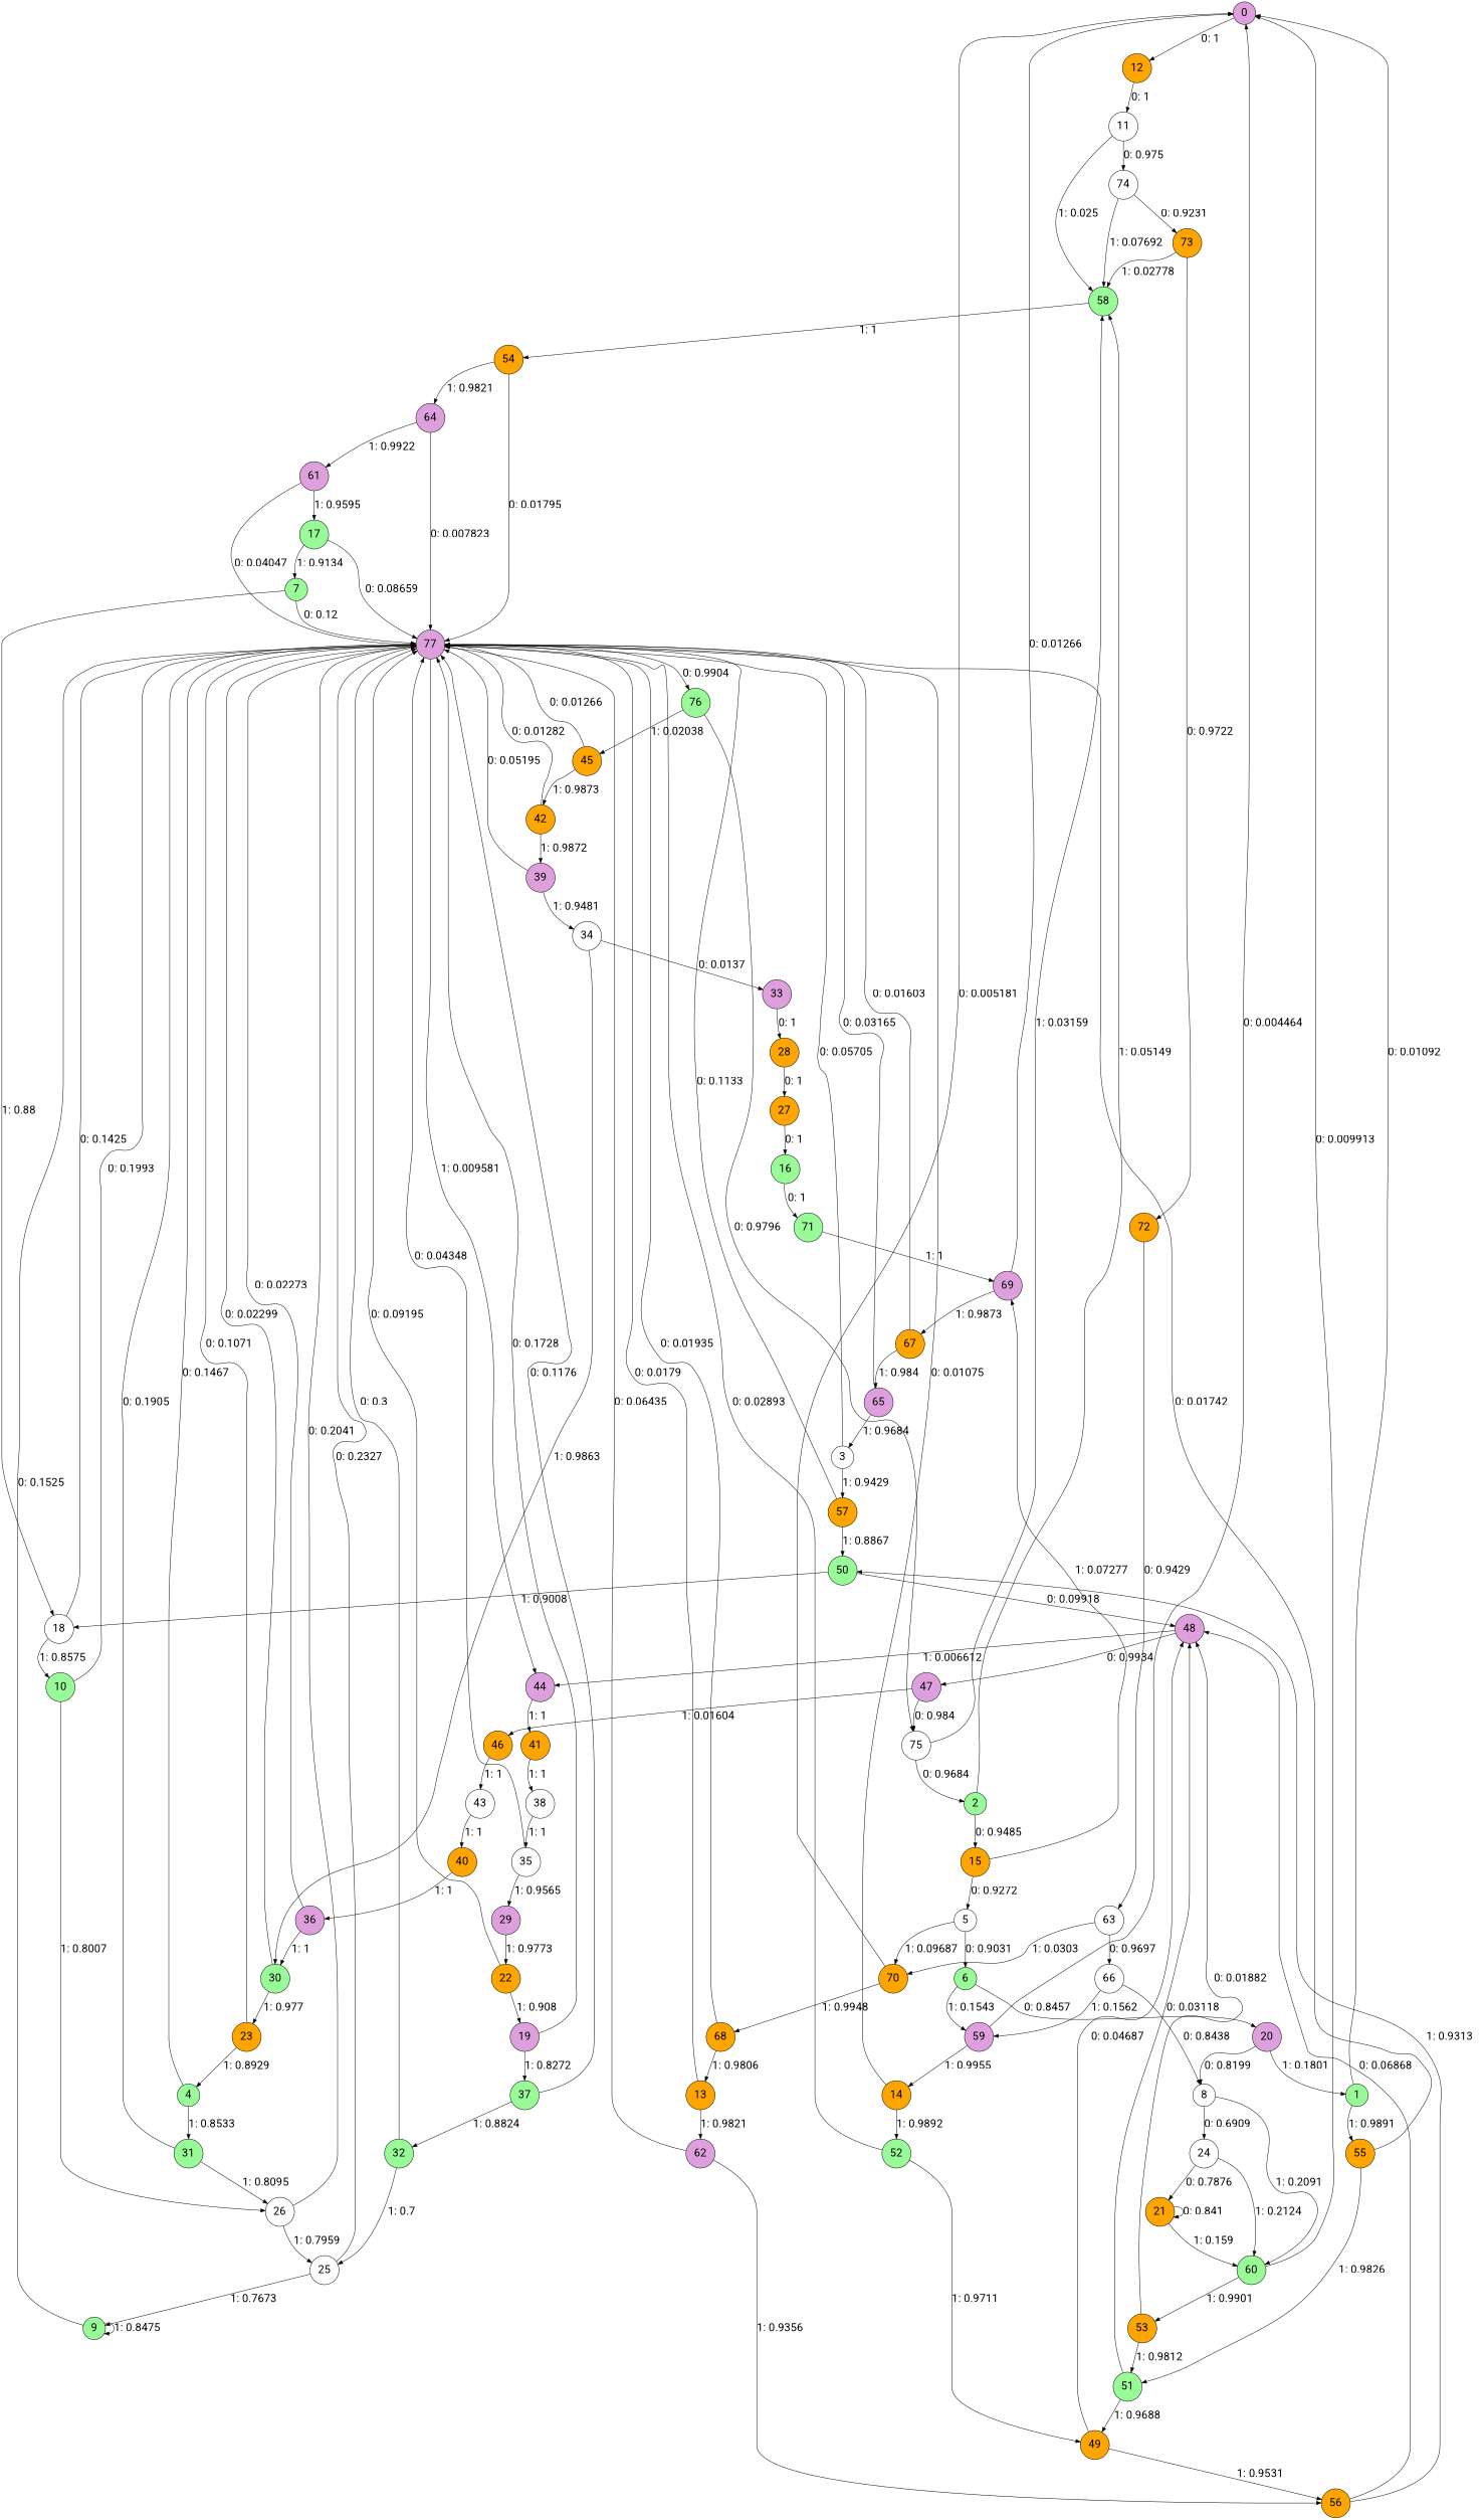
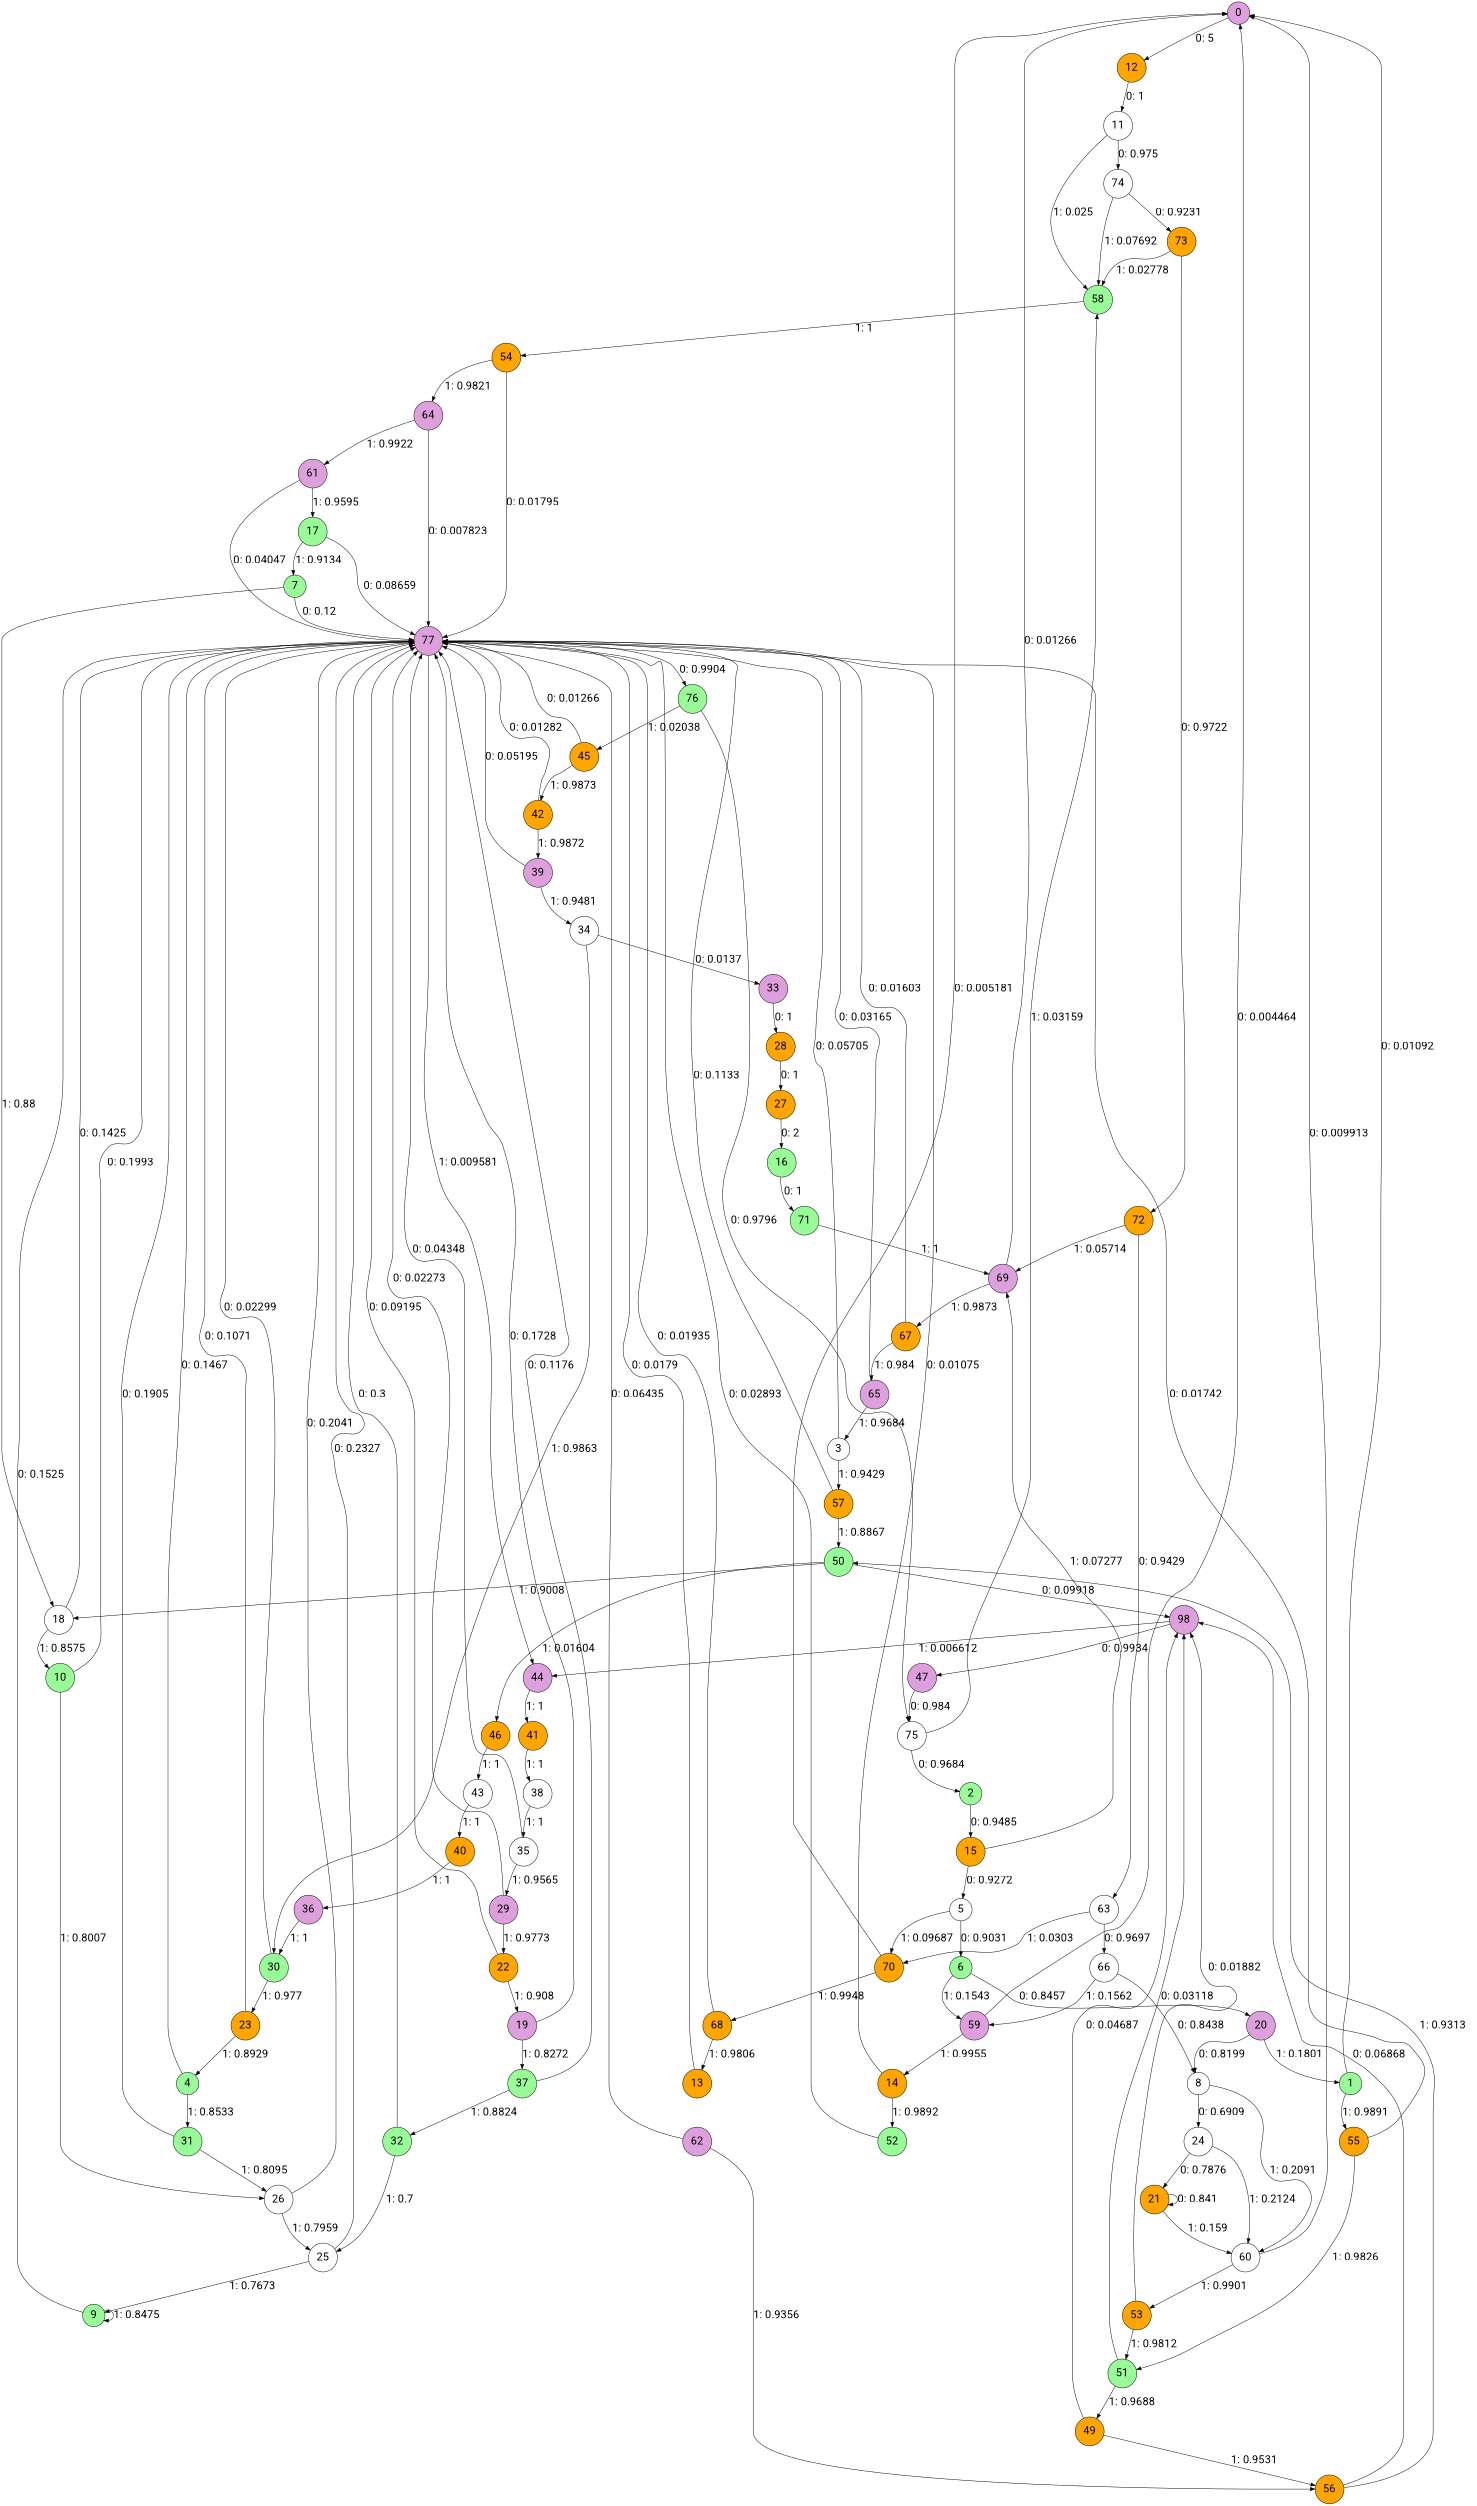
  digraph {
    fontname=Roboto
    node [fillcolor=orange fontname=Roboto fontsize=24 shape=circle style=filled]
    edge [fontname=Roboto fontsize=24]
    0 [fillcolor=plum]
    12
    11 [fillcolor=white]
    58 [fillcolor=palegreen]
    74 [fillcolor=white]
    1 [fillcolor=palegreen]
    55
    77 [fillcolor=plum]
    51 [fillcolor=palegreen]
    44 [fillcolor=plum]
    76 [fillcolor=palegreen]
    49
-   48 [fillcolor=plum]
+   48 [fillcolor=plum label=98]
    2 [fillcolor=palegreen]
    15
    5 [fillcolor=white]
    69 [fillcolor=plum]
    54
    6 [fillcolor=palegreen]
    70
    67
    64 [fillcolor=plum]
    3 [fillcolor=white]
    57
    50 [fillcolor=palegreen]
    41
    45
    75 [fillcolor=white]
    18 [fillcolor=white]
    4 [fillcolor=palegreen]
    31 [fillcolor=palegreen]
    26 [fillcolor=white]
    25 [fillcolor=white]
    20 [fillcolor=plum]
    59 [fillcolor=plum]
    68
    8 [fillcolor=white]
    14
    13
    24 [fillcolor=white]
-   60 [fillcolor=palegreen]
+   60 [fillcolor=white]
    52 [fillcolor=palegreen]
    7 [fillcolor=palegreen]
    10 [fillcolor=palegreen]
    21
    53
    9 [fillcolor=palegreen]
    73
    72
    62 [fillcolor=plum]
    56
    65 [fillcolor=plum]
    16 [fillcolor=palegreen]
    71 [fillcolor=palegreen]
    17 [fillcolor=palegreen]
    19 [fillcolor=plum]
    37 [fillcolor=palegreen]
    32 [fillcolor=palegreen]
    22
    23
    27
    28
    29 [fillcolor=plum]
    30 [fillcolor=palegreen]
    33 [fillcolor=plum]
    34 [fillcolor=white]
    35 [fillcolor=white]
    36 [fillcolor=plum]
    38 [fillcolor=white]
    39 [fillcolor=plum]
    40
    42
    43 [fillcolor=white]
    46
    47 [fillcolor=plum]
    61 [fillcolor=plum]
    63 [fillcolor=white]
    66 [fillcolor=white]
-   0 -> 12 [label="0: 1        "]
+   0 -> 12 [label="0: 5        "]
    12 -> 11 [label="0: 1        "]
    11 -> 58 [label="1: 0.025    "]
    11 -> 74 [label="0: 0.975    "]
    58 -> 54 [label="1: 1        "]
    74 -> 58 [label="1: 0.07692  "]
    74 -> 73 [label="0: 0.9231   "]
    1 -> 0 [label="0: 0.01092  "]
    1 -> 55 [label="1: 0.9891   "]
    55 -> 77 [label="0: 0.01742  "]
    55 -> 51 [label="1: 0.9826   "]
    77 -> 44 [label="1: 0.009581  "]
    77 -> 76 [label="0: 0.9904   "]
    51 -> 49 [label="1: 0.9688   "]
    51 -> 48 [label="0: 0.03118  "]
    44 -> 41 [label="1: 1        "]
    76 -> 45 [label="1: 0.02038  "]
    76 -> 75 [label="0: 0.9796   "]
    49 -> 48 [label="0: 0.04687  "]
    49 -> 56 [label="1: 0.9531   "]
    48 -> 44 [label="1: 0.006612  "]
    48 -> 47 [label="0: 0.9934   "]
-   2 -> 58 [label="1: 0.05149  "]
    2 -> 15 [label="0: 0.9485   "]
    15 -> 5 [label="0: 0.9272   "]
    15 -> 69 [label="1: 0.07277  "]
    5 -> 6 [label="0: 0.9031   "]
    5 -> 70 [label="1: 0.09687  "]
    69 -> 0 [label="0: 0.01266  "]
    69 -> 67 [label="1: 0.9873   "]
    54 -> 77 [label="0: 0.01795  "]
    54 -> 64 [label="1: 0.9821   "]
    6 -> 20 [label="0: 0.8457   "]
    6 -> 59 [label="1: 0.1543   "]
    70 -> 0 [label="0: 0.005181  "]
    70 -> 68 [label="1: 0.9948   "]
    67 -> 77 [label="0: 0.01603  "]
    67 -> 65 [label="1: 0.984    "]
    64 -> 77 [label="0: 0.007823  "]
    64 -> 61 [label="1: 0.9922   "]
    3 -> 77 [label="0: 0.05705  "]
    3 -> 57 [label="1: 0.9429   "]
    57 -> 77 [label="0: 0.1133   "]
    57 -> 50 [label="1: 0.8867   "]
    50 -> 48 [label="0: 0.09918  "]
    50 -> 18 [label="1: 0.9008   "]
    41 -> 38 [label="1: 1        "]
    45 -> 77 [label="0: 0.01266  "]
    45 -> 42 [label="1: 0.9873   "]
    75 -> 58 [label="1: 0.03159  "]
    75 -> 2 [label="0: 0.9684   "]
    18 -> 77 [label="0: 0.1425   "]
    18 -> 10 [label="1: 0.8575   "]
    4 -> 77 [label="0: 0.1467   "]
    4 -> 31 [label="1: 0.8533   "]
    31 -> 77 [label="0: 0.1905   "]
    31 -> 26 [label="1: 0.8095   "]
    26 -> 77 [label="0: 0.2041   "]
    26 -> 25 [label="1: 0.7959   "]
    25 -> 77 [label="0: 0.2327   "]
    25 -> 9 [label="1: 0.7673   "]
    20 -> 1 [label="1: 0.1801   "]
    20 -> 8 [label="0: 0.8199   "]
    59 -> 0 [label="0: 0.004464  "]
    59 -> 14 [label="1: 0.9955   "]
    68 -> 77 [label="0: 0.01935  "]
    68 -> 13 [label="1: 0.9806   "]
    8 -> 24 [label="0: 0.6909   "]
    8 -> 60 [label="1: 0.2091   "]
    14 -> 77 [label="0: 0.01075  "]
    14 -> 52 [label="1: 0.9892   "]
    13 -> 77 [label="0: 0.0179   "]
-   13 -> 62 [label="1: 0.9821   "]
    24 -> 60 [label="1: 0.2124   "]
    24 -> 21 [label="0: 0.7876   "]
    60 -> 0 [label="0: 0.009913  "]
    60 -> 53 [label="1: 0.9901   "]
    52 -> 77 [label="0: 0.02893  "]
-   52 -> 49 [label="1: 0.9711   "]
    7 -> 77 [label="0: 0.12     "]
    7 -> 18 [label="1: 0.88     "]
    10 -> 77 [label="0: 0.1993   "]
    10 -> 26 [label="1: 0.8007   "]
    21 -> 60 [label="1: 0.159    "]
    21 -> 21 [label="0: 0.841    "]
    53 -> 51 [label="1: 0.9812   "]
    53 -> 48 [label="0: 0.01882  "]
    9 -> 77 [label="0: 0.1525   "]
    9 -> 9 [label="1: 0.8475   "]
    73 -> 58 [label="1: 0.02778  "]
    73 -> 72 [label="0: 0.9722   "]
+   72 -> 69 [label="1: 0.05714  "]
    72 -> 63 [label="0: 0.9429   "]
    62 -> 77 [label="0: 0.06435  "]
    62 -> 56 [label="1: 0.9356   "]
    56 -> 48 [label="0: 0.06868  "]
    56 -> 50 [label="1: 0.9313   "]
    65 -> 77 [label="0: 0.03165  "]
    65 -> 3 [label="1: 0.9684   "]
    16 -> 71 [label="0: 1        "]
    71 -> 69 [label="1: 1        "]
    17 -> 77 [label="0: 0.08659  "]
    17 -> 7 [label="1: 0.9134   "]
    19 -> 77 [label="0: 0.1728   "]
    19 -> 37 [label="1: 0.8272   "]
    37 -> 77 [label="0: 0.1176   "]
    37 -> 32 [label="1: 0.8824   "]
    32 -> 77 [label="0: 0.3      "]
    32 -> 25 [label="1: 0.7      "]
    22 -> 77 [label="0: 0.09195  "]
    22 -> 19 [label="1: 0.908    "]
    23 -> 77 [label="0: 0.1071   "]
    23 -> 4 [label="1: 0.8929   "]
-   27 -> 16 [label="0: 1        "]
+   27 -> 16 [label="0: 2        "]
    28 -> 27 [label="0: 1        "]
-   36 -> 77 [label="0: 0.02273  "]
+   29 -> 77 [label="0: 0.02273  "]
    29 -> 22 [label="1: 0.9773   "]
    30 -> 77 [label="0: 0.02299  "]
    30 -> 23 [label="1: 0.977    "]
    33 -> 28 [label="0: 1        "]
    34 -> 30 [label="1: 0.9863   "]
    34 -> 33 [label="0: 0.0137   "]
    35 -> 77 [label="0: 0.04348  "]
    35 -> 29 [label="1: 0.9565   "]
    36 -> 30 [label="1: 1        "]
    38 -> 35 [label="1: 1        "]
    39 -> 77 [label="0: 0.05195  "]
    39 -> 34 [label="1: 0.9481   "]
    40 -> 36 [label="1: 1        "]
    42 -> 77 [label="0: 0.01282  "]
    42 -> 39 [label="1: 0.9872   "]
    43 -> 40 [label="1: 1        "]
    46 -> 43 [label="1: 1        "]
    47 -> 75 [label="0: 0.984    "]
-   47 -> 46 [label="1: 0.01604  "]
+   50 -> 46 [label="1: 0.01604  "]
    61 -> 77 [label="0: 0.04047  "]
    61 -> 17 [label="1: 0.9595   "]
    63 -> 70 [label="1: 0.0303   "]
    63 -> 66 [label="0: 0.9697   "]
    66 -> 59 [label="1: 0.1562   "]
    66 -> 8 [label="0: 0.8438   "]
  }
